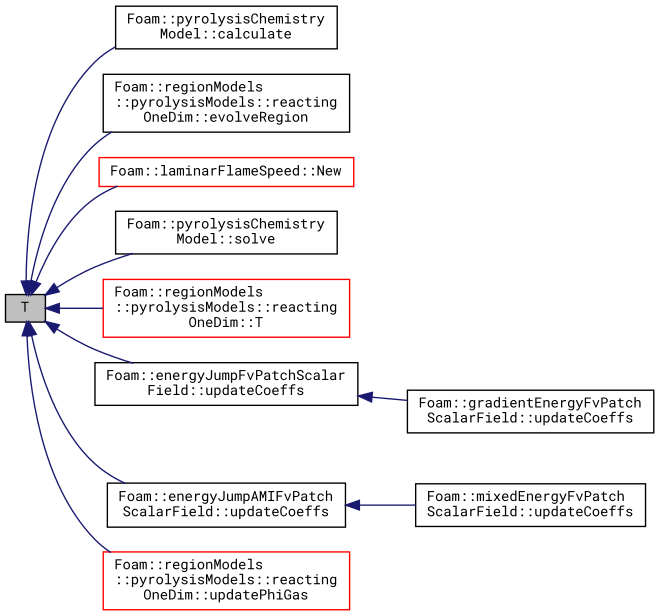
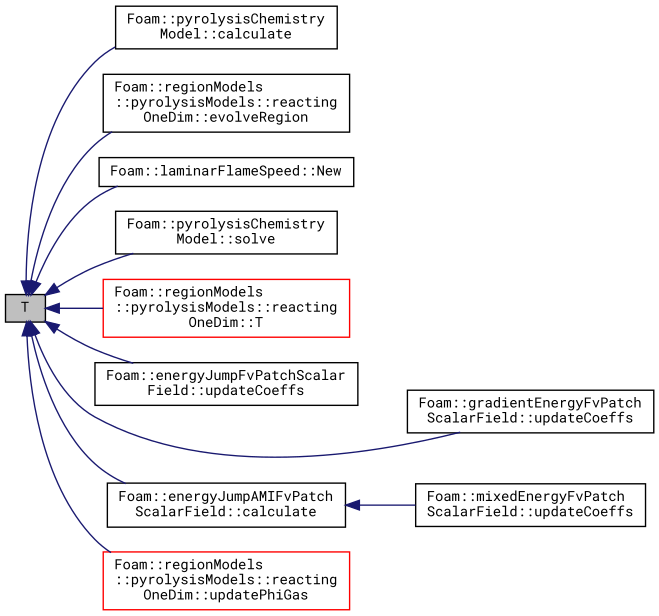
  digraph {
    fontname="Roboto Mono"
    rankdir=LR
    node [color=black fontname="Roboto Mono" fontsize=10 shape=record]
    edge [color=midnightblue dir=back fontname="Roboto Mono" fontsize=10 labelfontname=Helvetica labelfontsize=10 style=solid]
    n1 [fillcolor=grey75 fontcolor=black height=0.2 label=T style=filled width=0.4]
    n2 [height=0.2 label="Foam::pyrolysisChemistry\lModel::calculate" width=0.4]
    n3 [height=0.2 label="Foam::regionModels\l::pyrolysisModels::reacting\lOneDim::evolveRegion" width=0.4]
-   n4 [color=red height=0.2 label="Foam::laminarFlameSpeed::New" width=0.4]
+   n4 [height=0.2 label="Foam::laminarFlameSpeed::New" width=0.4]
    n5 [height=0.2 label="Foam::pyrolysisChemistry\lModel::solve" width=0.4]
    n6 [color=red height=0.2 label="Foam::regionModels\l::pyrolysisModels::reacting\lOneDim::T" width=0.4]
    n7 [height=0.2 label="Foam::energyJumpFvPatchScalar\lField::updateCoeffs" width=0.4]
-   n8 [height=0.2 label="Foam::energyJumpAMIFvPatch\lScalarField::updateCoeffs" width=0.4]
+   n8 [height=0.2 label="Foam::energyJumpAMIFvPatch\lScalarField::calculate" width=0.4]
    n9 [height=0.2 label="Foam::gradientEnergyFvPatch\lScalarField::updateCoeffs" width=0.4]
    n10 [color=red height=0.2 label="Foam::regionModels\l::pyrolysisModels::reacting\lOneDim::updatePhiGas" width=0.4]
    n11 [height=0.2 label="Foam::mixedEnergyFvPatch\lScalarField::updateCoeffs" width=0.4]
    n1 -> n2
    n1 -> n3
    n1 -> n4
    n1 -> n5
    n1 -> n6
    n1 -> n7
    n1 -> n8
-   n7 -> n9
+   n1 -> n9
    n1 -> n10
    n8 -> n11
  }
